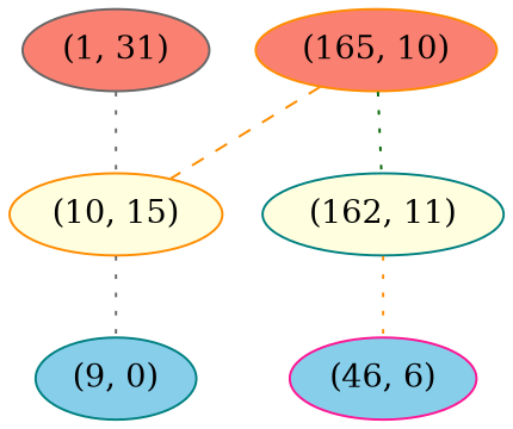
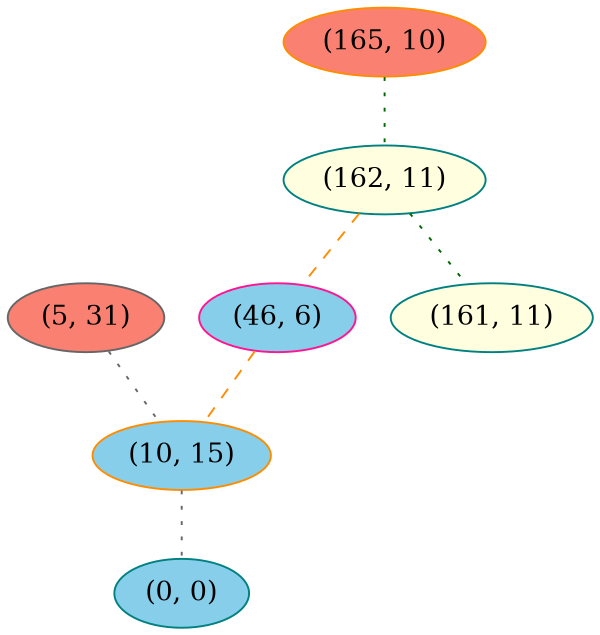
  graph {
    node [color=teal fillcolor=skyblue style=filled]
    edge [color=gray40 style=dotted weight=1]
-   "(5, 31)" [color=gray40 fillcolor=salmon label="(1, 31)"]
-   "(10, 15)" [color=darkorange fillcolor=lightyellow]
-   "(0, 0)" [label="(9, 0)"]
+   "(5, 31)" [color=gray40 fillcolor=salmon]
+   "(10, 15)" [color=darkorange]
+   "(0, 0)"
    "(165, 10)" [color=darkorange fillcolor=salmon]
    "(162, 11)" [fillcolor=lightyellow]
    "(46, 6)" [color=deeppink]
+   "(161, 11)" [fillcolor=lightyellow]
    "(5, 31)" -- "(10, 15)"
    "(10, 15)" -- "(0, 0)" [weight=4]
    "(165, 10)" -- "(162, 11)" [color=darkgreen]
-   "(162, 11)" -- "(46, 6)" [color=darkorange]
-   "(165, 10)" -- "(10, 15)" [color=darkorange style=dashed]
+   "(162, 11)" -- "(46, 6)" [color=darkorange style=dashed]
+   "(162, 11)" -- "(161, 11)" [color=darkgreen]
+   "(46, 6)" -- "(10, 15)" [color=darkorange style=dashed]
  }
